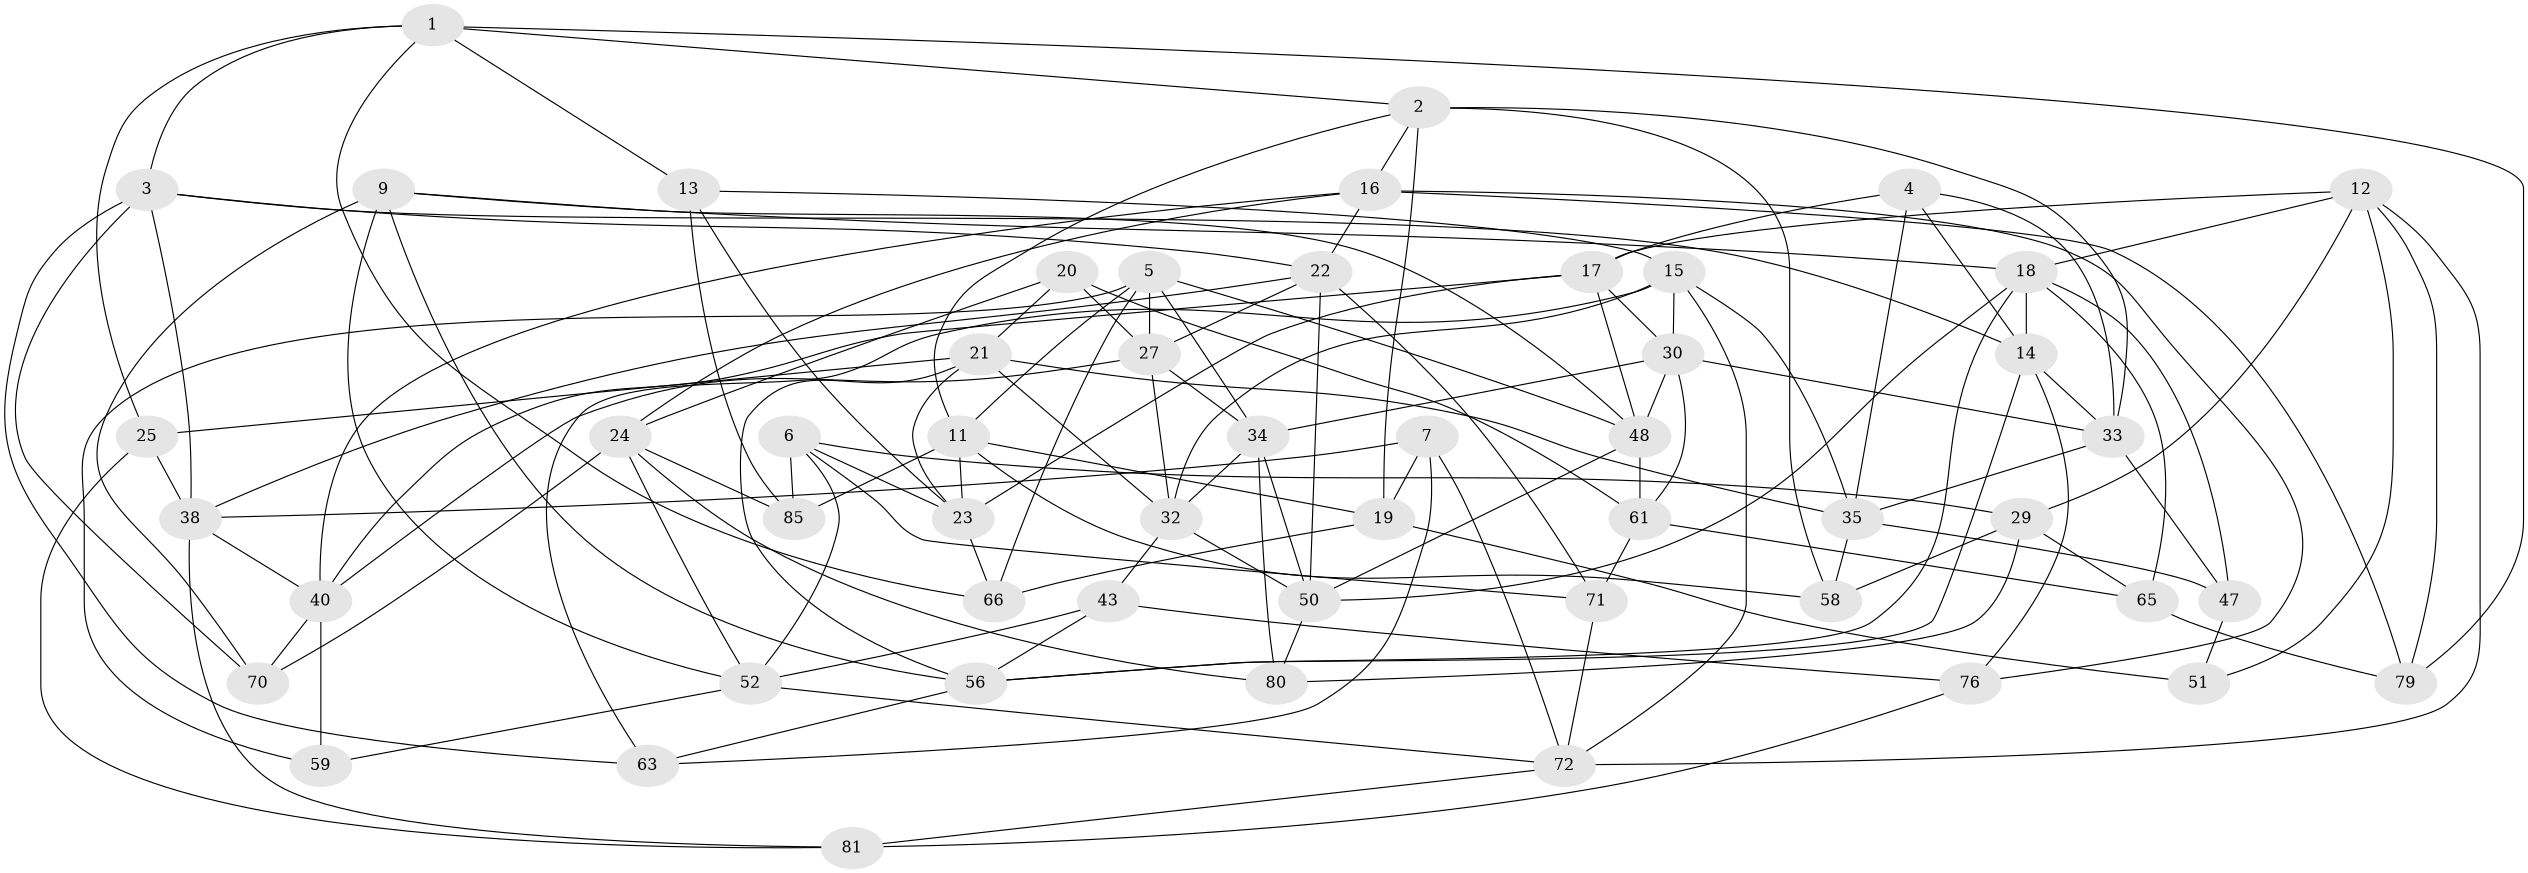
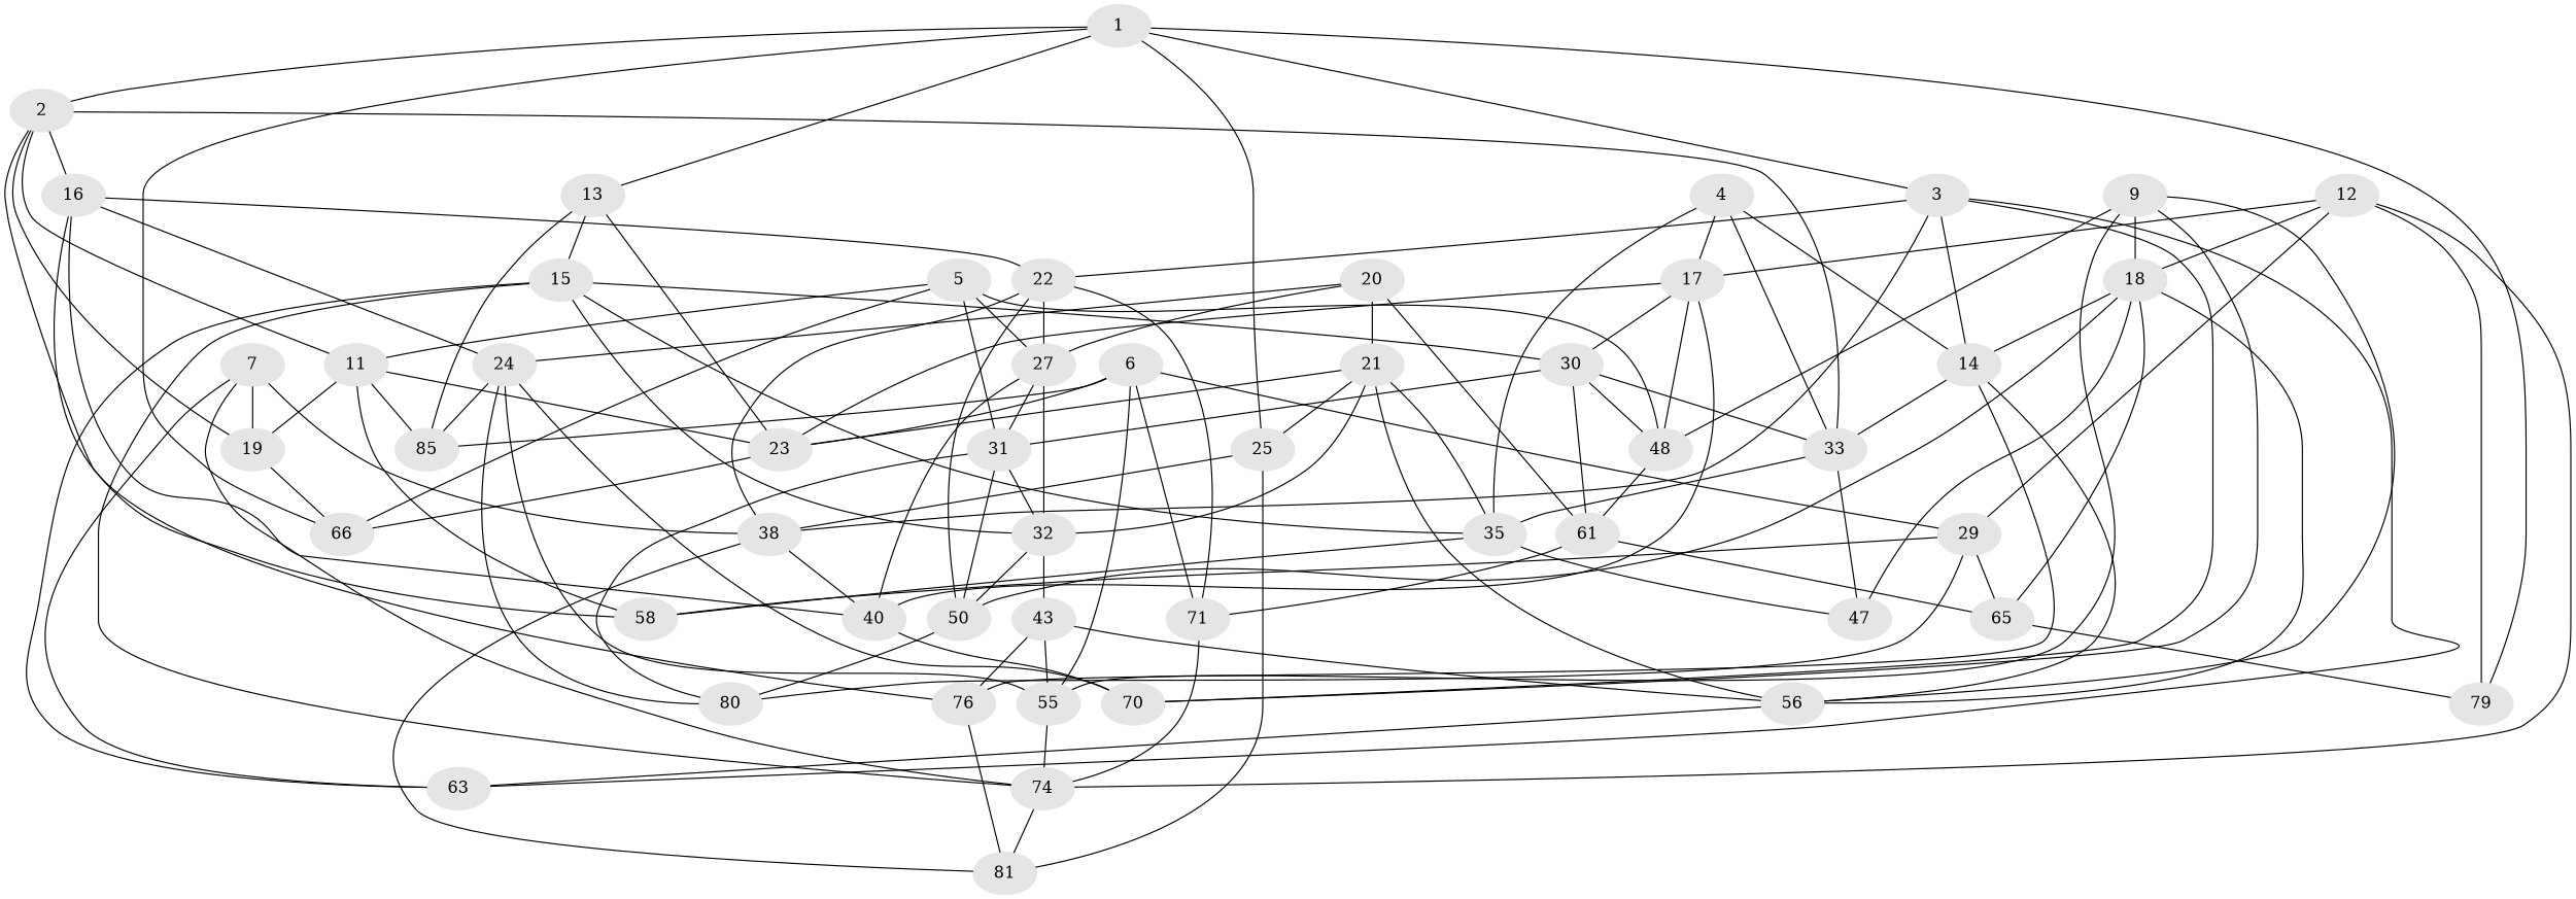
  graph {
    node [color=gray90 style=filled]
    1 [super="+86"]
    2 [super="+8"]
    3 [super="+83"]
    13
    25
    66
    79
    11 [super="+44"]
    16 [super="+49"]
    19 [super="+57"]
    33 [super="+36"]
    58
    14 [super="+54"]
    22 [super="+28"]
    38 [super="+77"]
    63
    70
    23 [super="+53"]
    85
    15 [super="+87"]
    81
    76
    24 [super="+67"]
    40 [super="+46"]
-   51
    35 [super="+74"]
    47
    56 [super="+78"]
    27 [super="+34"]
    71
    50 [super="+64"]
    4
    17 [super="+41"]
    48 [super="+62"]
    30 [super="+45"]
    5 [super="+10"]
-   31 [super="+37" label=34]
-   59
+   31 [super="+37"]
    32 [super="+55"]
    80
    61 [super="+84"]
    6 [super="+73"]
    29 [super="+39"]
-   52 [super="+69"]
+   52 [super="+69" label=55]
    65
-   72 [super="+75"]
+   72 [super="+75" label=74]
    7
    9 [super="+82"]
    18 [super="+42"]
    12 [super="+68"]
    43
    20 [super="+60"]
    21 [super="+26"]
    1 -- 2
    1 -- 3
    1 -- 13
    1 -- 25
    1 -- 66
    1 -- 79
    2 -- 11
    2 -- 16
    2 -- 19
    2 -- 33
    2 -- 58
    3 -- 14
    3 -- 22
    3 -- 38
    3 -- 63
    3 -- 70
    13 -- 23
    13 -- 85
    13 -- 15
    25 -- 38
    25 -- 81
    11 -- 19
    11 -- 58
    11 -- 23
    11 -- 85
-   16 -- 79
    16 -- 22
    16 -- 76
    16 -- 24
    16 -- 40
    19 -- 66
-   19 -- 51 [weight=2]
    33 -- 35
    33 -- 47
    14 -- 33
    14 -- 76
    14 -- 56
    22 -- 38
    22 -- 27
    22 -- 71
    22 -- 50
    38 -- 81
    38 -- 40
    23 -- 66
    15 -- 63
    15 -- 35
    15 -- 30
    15 -- 32
    15 -- 72
    76 -- 81
    24 -- 70
    24 -- 85
    24 -- 80
    24 -- 52
    40 -- 70
-   40 -- 59
    35 -- 58
    35 -- 47
-   47 -- 51
    56 -- 63
    27 -- 40
    27 -- 31
    27 -- 32
    71 -- 72
    50 -- 80
    4 -- 33
    4 -- 14
    4 -- 35
    4 -- 17
    17 -- 23
    17 -- 40
    17 -- 48
    17 -- 30
-   48 -- 50
    48 -- 61
    30 -- 33
    30 -- 48
    30 -- 31
    30 -- 61
    5 -- 66
    5 -- 11
    5 -- 27
    5 -- 48
    5 -- 31
-   5 -- 59
    31 -- 50
    31 -- 32
    31 -- 80
    32 -- 50
    32 -- 43
    61 -- 71
    61 -- 65
    6 -- 23
    6 -- 85
    6 -- 71
    6 -- 29 [weight=2]
    6 -- 52
    29 -- 58
    29 -- 80
    29 -- 65
-   52 -- 59
    52 -- 72
    65 -- 79
    72 -- 81
    7 -- 19
    7 -- 38
    7 -- 63
    7 -- 72
    9 -- 70
    9 -- 56
    9 -- 48
    9 -- 52
    9 -- 18
    18 -- 14
    18 -- 47
    18 -- 56
    18 -- 50
    18 -- 65
    12 -- 79
-   12 -- 51
    12 -- 17
    12 -- 29
    12 -- 72
    12 -- 18
    43 -- 76
    43 -- 56
    43 -- 52
    20 -- 24
    20 -- 27
    20 -- 61 [weight=2]
    20 -- 21
    21 -- 25
    21 -- 23
    21 -- 35
    21 -- 56
    21 -- 32
  }
